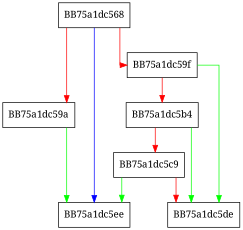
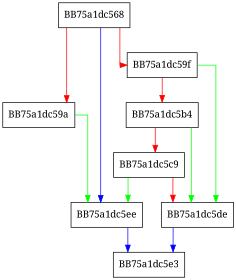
  digraph {
    fontname="Noto Serif"
    splines=ortho
    node [fontname="Noto Serif" shape=box]
    edge [color=red fontname="Noto Serif"]
    BB75a1dc568
    BB75a1dc5ee
    BB75a1dc59a
    BB75a1dc59f
+   BB75a1dc5e3
    BB75a1dc5de
    BB75a1dc5b4
    BB75a1dc5c9
    BB75a1dc568 -> BB75a1dc5ee [color=blue]
    BB75a1dc568 -> BB75a1dc59a
    BB75a1dc568 -> BB75a1dc59f
+   BB75a1dc5ee -> BB75a1dc5e3 [color=blue]
    BB75a1dc59a -> BB75a1dc5ee [color=green]
    BB75a1dc59f -> BB75a1dc5de [color=green]
    BB75a1dc59f -> BB75a1dc5b4
+   BB75a1dc5de -> BB75a1dc5e3 [color=blue]
    BB75a1dc5b4 -> BB75a1dc5de [color=green]
    BB75a1dc5b4 -> BB75a1dc5c9
    BB75a1dc5c9 -> BB75a1dc5ee [color=green]
    BB75a1dc5c9 -> BB75a1dc5de
  }
